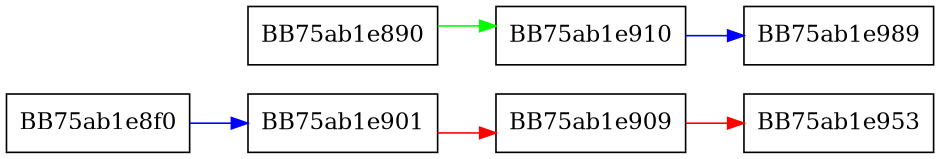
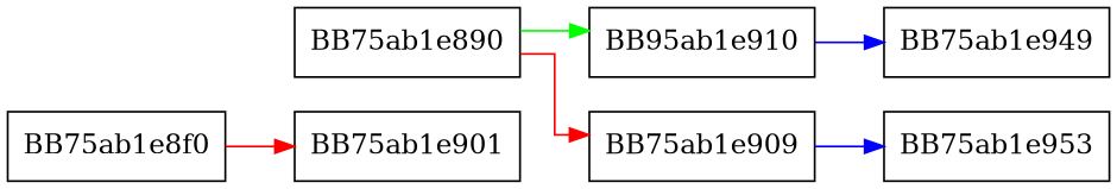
  digraph {
    rankdir=LR
    splines=ortho
    node [shape=box]
    edge [color=blue]
    BB75ab1e890
-   BB75ab1e910
-   BB75ab1e949 [label=BB75ab1e989]
+   BB75ab1e910 [label=BB95ab1e910]
+   BB75ab1e949
    BB75ab1e8f0
    BB75ab1e901
    BB75ab1e909
    BB75ab1e953
    BB75ab1e890 -> BB75ab1e910 [color=green]
    BB75ab1e910 -> BB75ab1e949
-   BB75ab1e8f0 -> BB75ab1e901
-   BB75ab1e901 -> BB75ab1e909 [color=red]
-   BB75ab1e909 -> BB75ab1e953 [color=red]
+   BB75ab1e8f0 -> BB75ab1e901 [color=red]
+   BB75ab1e890 -> BB75ab1e909 [color=red]
+   BB75ab1e909 -> BB75ab1e953
  }
